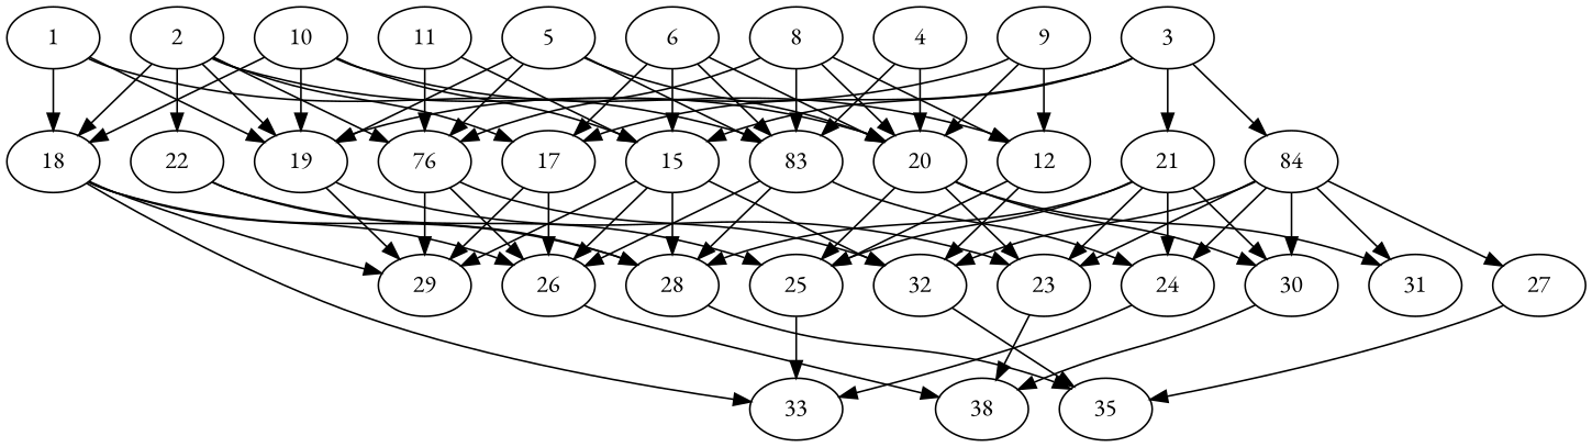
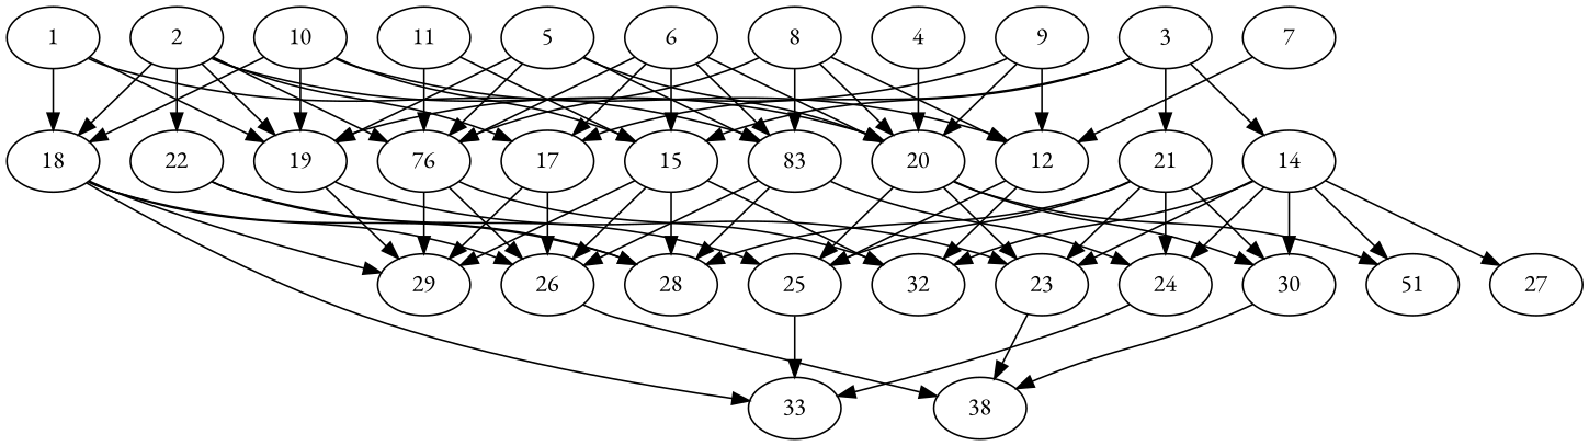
  digraph {
    fontname="EB Garamond"
    node [alpha=0.15 fontname="EB Garamond"]
    edge [fontname="EB Garamond"]
    1 [alpha=0.14 expect_size=24328192]
    n2 [alpha=0.12 expect_size=12457984 label=83]
    18 [alpha=0.07 expect_size=37946368]
    19 [expect_size=38476800]
    24 [alpha=0.19 expect_size=51539968]
    26 [alpha=0.00 expect_size=27710464]
    28 [alpha=0.02 expect_size=19627008]
    29 [alpha=0.10 expect_size=35734528]
    33 [expect_size=39261184]
    23 [alpha=0.01 expect_size=24153088]
    n11 [alpha=0.02 expect_size=40623104 label=38]
-   35 [alpha=0.04 expect_size=37556224]
    25 [alpha=0.19 expect_size=35460096]
-   31 [alpha=0.07 expect_size=5351424]
+   31 [alpha=0.07 expect_size=5351424 label=51]
    2 [alpha=0.03 expect_size=33704960]
    n16 [alpha=0.02 expect_size=29139968 label=76]
    17 [expect_size=15119360]
    20 [alpha=0.12 expect_size=42212352]
    22 [alpha=0.16 expect_size=17939456]
    32 [alpha=0.19 expect_size=48396288]
    30 [expect_size=23222272]
    3 [alpha=0.09 expect_size=20732928]
-   14 [alpha=0.13 expect_size=32894976 label=84]
+   14 [alpha=0.13 expect_size=32894976]
    15 [alpha=0.17 expect_size=39823360]
    21 [alpha=0.18 expect_size=9663488]
    27 [alpha=0.02 expect_size=32316416]
    4 [alpha=0.03 expect_size=37501952]
    12 [alpha=0.03 expect_size=6002688]
    5 [expect_size=11145216]
    6 [alpha=0.14 expect_size=5791744]
+   7 [alpha=0.10 expect_size=8016896]
    8 [alpha=0.00 expect_size=46680064]
    9 [alpha=0.02 expect_size=24715264]
    10 [alpha=0.06 expect_size=46306304]
    11 [alpha=0.04 expect_size=21233664]
    1 -> n2
    1 -> 18
    1 -> 19
    n2 -> 24
    n2 -> 26
    n2 -> 28
    18 -> 26
    18 -> 28
    18 -> 29
    18 -> 33
    19 -> 29
    19 -> 23
    24 -> 33
    26 -> n11
-   28 -> 35
    23 -> n11
    25 -> 33
    2 -> 18
    2 -> 19
    2 -> n16
    2 -> 17
    2 -> 20
    2 -> 22
    n16 -> 26
    n16 -> 29
    n16 -> 32
    17 -> 26
    17 -> 29
    20 -> 23
    20 -> 25
    20 -> 31
    20 -> 30
    22 -> 28
    22 -> 25
-   32 -> 35
    30 -> n11
    3 -> 17
    3 -> 14
    3 -> 15
    3 -> 21
    14 -> 24
    14 -> 23
    14 -> 31
    14 -> 32
    14 -> 30
    14 -> 27
    15 -> 26
    15 -> 28
    15 -> 29
    15 -> 32
    21 -> 24
    21 -> 28
    21 -> 23
    21 -> 25
    21 -> 30
-   27 -> 35
-   4 -> n2
    4 -> 20
    12 -> 25
    12 -> 32
    5 -> n2
    5 -> 19
    5 -> n16
    5 -> 20
    6 -> n2
+   6 -> n16
    6 -> 17
    6 -> 20
    6 -> 15
+   7 -> 12
    8 -> n2
    8 -> n16
    8 -> 20
    8 -> 12
    9 -> 19
    9 -> 20
    9 -> 12
    10 -> 18
    10 -> 19
    10 -> 15
    10 -> 12
    11 -> n16
    11 -> 15
  }
